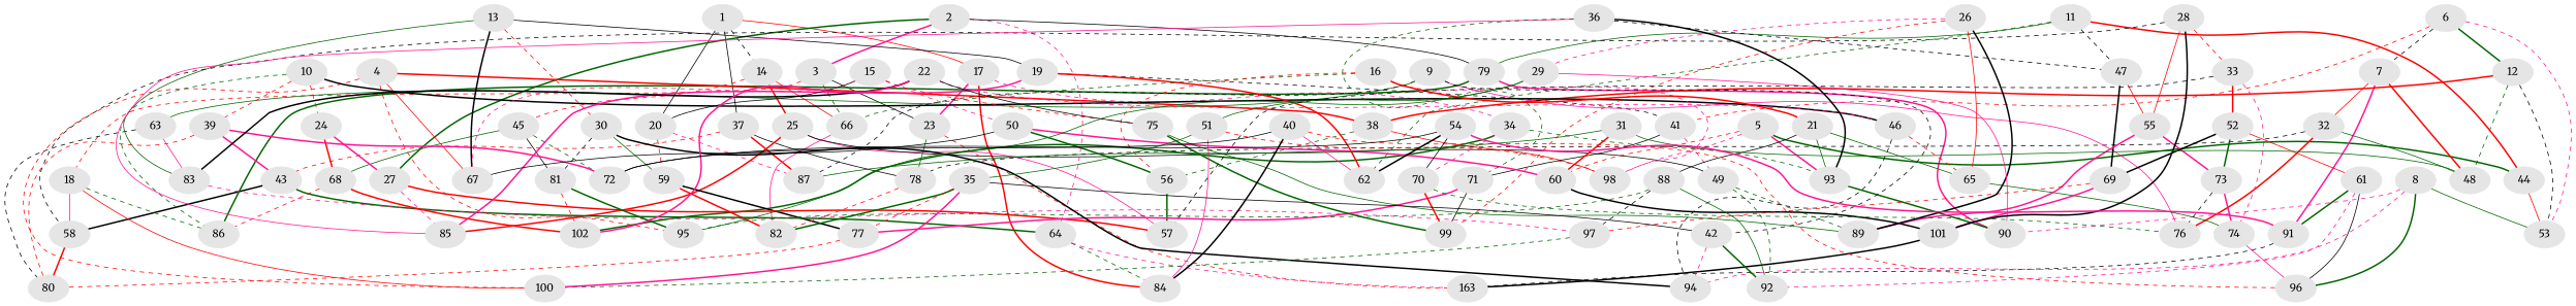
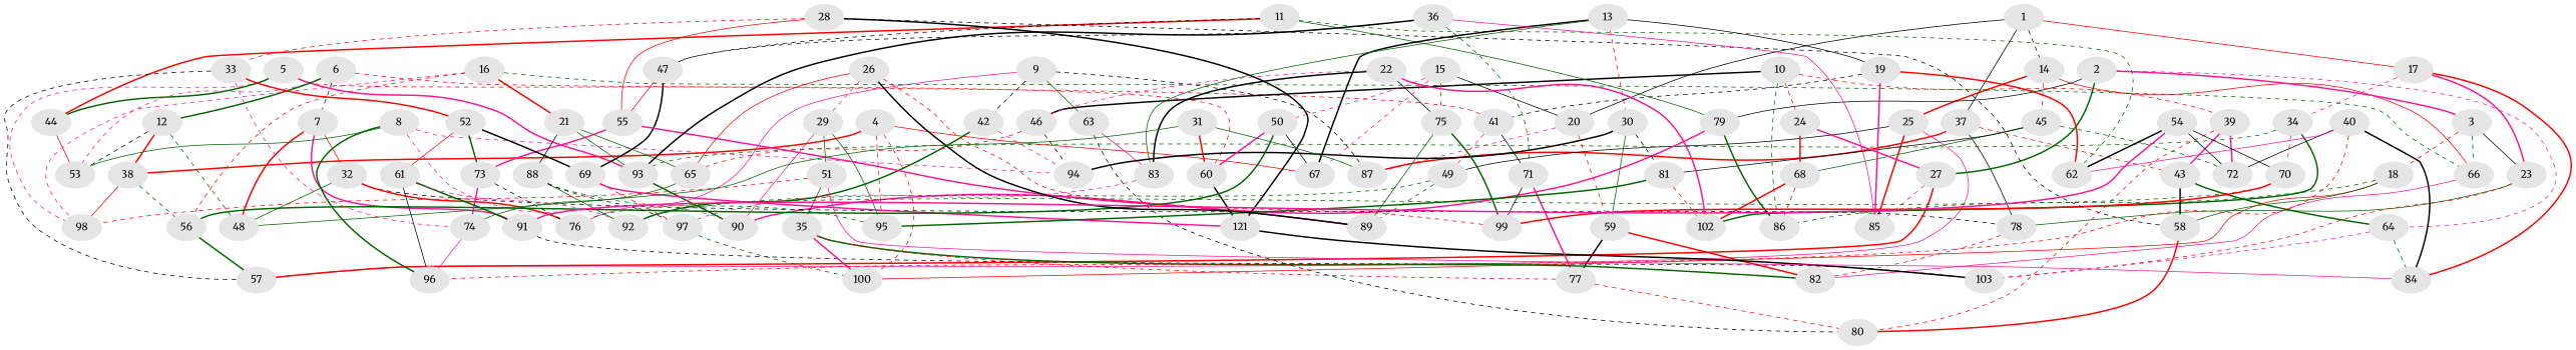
  graph {
    fontname=Merriweather
    node [color=gray90 fontname=Merriweather style=filled]
    edge [color=red fontname=Merriweather style=dashed]
    1
    14
    17
    20
    37
    66
    25
    45
    23
    34
    84
    87
    59
    78
    43
    2
    3
    27
    64
    79
    18
    85
    57
-   103 [label=163]
+   103
    90
    86
    100
    58
    82
    4
    38
    67
    95
    98
    56
    5
    44
    60
    93
    53
-   101
+   101 [label=121]
    6
    7
    12
    41
    32
    48
    91
    49
    71
    76
    8
    94
    96
    9
    42
    63
    92
    83
    80
    10
    24
    39
    46
    68
    72
    65
    11
    47
    62
    55
    69
    13
    19
    30
    81
    97
    15
    50
    75
    89
    99
    16
    21
    88
    102
    70
    77
    74
    22
    26
    29
    51
    28
    33
    52
    73
    35
    31
    61
    36
    40
    54
    1 -- 14 [color=black]
    1 -- 17 [style=solid]
    1 -- 20 [color=black style=solid]
    1 -- 37 [color=black style=solid]
    14 -- 66 [style=solid]
    14 -- 25 [style=bold]
    14 -- 45
    17 -- 23 [color=deeppink style=bold]
    17 -- 34 [color=deeppink]
    17 -- 84 [style=bold]
    20 -- 87 [color=deeppink]
    20 -- 59
    37 -- 87 [style=bold]
    37 -- 78 [color=black style=solid]
    37 -- 43
    66 -- 82 [color=deeppink style=solid]
    25 -- 85 [style=bold]
    25 -- 57 [color=deeppink style=solid]
    25 -- 49 [color=black style=solid]
    45 -- 68 [color=darkgreen style=solid]
    45 -- 72 [color=darkgreen]
    45 -- 81 [color=black style=solid]
    23 -- 78 [color=darkgreen style=solid]
    23 -- 103
    34 -- 93 [color=darkgreen]
    34 -- 102 [color=darkgreen style=bold]
    34 -- 70 [color=deeppink]
    59 -- 82 [style=bold]
    59 -- 77 [color=black style=bold]
    78 -- 82
    43 -- 64 [color=darkgreen style=bold]
    43 -- 58 [color=black style=bold]
    2 -- 3 [color=deeppink style=bold]
    2 -- 27 [color=darkgreen style=bold]
    2 -- 64 [color=deeppink]
    2 -- 79 [color=black style=solid]
    3 -- 66 [color=darkgreen]
    3 -- 23 [color=black style=solid]
    3 -- 18
    27 -- 85 [color=deeppink]
    27 -- 57 [style=bold]
    64 -- 84 [color=darkgreen]
    64 -- 103 [color=deeppink]
    79 -- 90 [color=deeppink style=bold]
    79 -- 86 [color=darkgreen style=bold]
    18 -- 86 [color=darkgreen]
    18 -- 100 [style=solid]
-   18 -- 58 [color=deeppink style=solid]
+   18 -- 58 [color=darkgreen style=solid]
    58 -- 80 [style=bold]
    4 -- 100
    4 -- 38 [style=bold]
    4 -- 67 [style=solid]
    4 -- 95
    38 -- 98 [style=solid]
    38 -- 56 [color=darkgreen]
    56 -- 57 [color=darkgreen style=bold]
    5 -- 98 [color=deeppink]
    5 -- 44 [color=darkgreen style=bold]
    5 -- 60
    5 -- 93 [color=deeppink style=bold]
    44 -- 53 [style=solid]
    60 -- 101 [color=black style=bold]
    93 -- 90 [color=darkgreen style=bold]
    101 -- 103 [color=black style=bold]
    6 -- 53 [color=deeppink]
    6 -- 7 [color=black]
    6 -- 12 [color=darkgreen style=bold]
    6 -- 41
    7 -- 32 [style=solid]
    7 -- 48 [style=bold]
    7 -- 91 [color=deeppink style=bold]
    12 -- 38 [style=bold]
    12 -- 53 [color=black]
    12 -- 48 [color=darkgreen]
    41 -- 49 [color=deeppink]
    41 -- 71 [color=black style=solid]
    32 -- 78 [color=black]
    32 -- 48 [color=darkgreen style=solid]
    32 -- 76 [style=bold]
    91 -- 103 [color=black]
    49 -- 92 [color=darkgreen]
    49 -- 89 [color=darkgreen]
    71 -- 99 [color=black style=solid]
    71 -- 77 [color=deeppink style=bold]
    8 -- 90 [color=deeppink]
    8 -- 53 [color=darkgreen style=solid]
    8 -- 94 [color=deeppink]
    8 -- 96 [color=darkgreen style=bold]
    9 -- 87 [color=black]
    9 -- 76 [color=deeppink style=solid]
    9 -- 42 [color=black]
    9 -- 63 [color=darkgreen style=solid]
    42 -- 94 [color=deeppink]
    42 -- 92 [color=darkgreen style=bold]
    63 -- 83 [color=deeppink style=solid]
    63 -- 80 [color=black]
    83 -- 97 [color=deeppink]
    10 -- 86 [color=darkgreen]
    10 -- 24
    10 -- 39
    10 -- 46 [color=black style=bold]
    24 -- 27 [color=deeppink style=bold]
    24 -- 68 [style=bold]
    39 -- 43 [color=deeppink style=bold]
    39 -- 80
    39 -- 72 [color=deeppink style=bold]
    46 -- 94 [color=black]
    46 -- 65
    68 -- 86
    68 -- 102 [style=bold]
    65 -- 74 [color=darkgreen style=solid]
    11 -- 79 [color=darkgreen style=solid]
    11 -- 44 [style=bold]
    11 -- 47 [color=black]
    11 -- 62 [color=darkgreen]
    47 -- 55 [style=solid]
    47 -- 69 [color=black style=bold]
    55 -- 89 [color=deeppink style=bold]
    55 -- 73 [color=deeppink style=bold]
    69 -- 101 [color=deeppink style=bold]
    69 -- 97
    13 -- 67 [color=black style=bold]
    13 -- 83 [color=darkgreen style=solid]
    13 -- 19 [color=black style=solid]
    13 -- 30
    19 -- 85 [color=deeppink style=bold]
    19 -- 41 [color=black]
    19 -- 62 [style=bold]
    30 -- 59 [color=darkgreen style=solid]
    30 -- 94 [color=black style=bold]
    30 -- 81 [color=black]
    81 -- 95 [color=darkgreen style=bold]
    81 -- 102
    97 -- 100 [color=darkgreen]
    15 -- 20 [color=black style=solid]
    15 -- 67 [color=deeppink]
    15 -- 50 [color=deeppink]
    15 -- 75
    50 -- 67 [color=black style=solid]
    50 -- 56 [color=darkgreen style=bold]
    50 -- 60 [color=deeppink style=bold]
    75 -- 89 [color=darkgreen style=solid]
    75 -- 99 [color=darkgreen style=bold]
    16 -- 66 [color=darkgreen]
    16 -- 98 [color=deeppink]
    16 -- 56
    16 -- 21 [style=bold]
    21 -- 93 [color=darkgreen style=solid]
    21 -- 65 [color=darkgreen style=solid]
    21 -- 88 [color=black style=solid]
    88 -- 95 [color=darkgreen]
    88 -- 92 [color=darkgreen style=solid]
    88 -- 97 [color=black]
    70 -- 76 [color=darkgreen]
    70 -- 99 [style=bold]
    77 -- 80
    74 -- 96 [color=deeppink style=solid]
    22 -- 83 [color=black style=bold]
    22 -- 46 [color=deeppink]
    22 -- 75 [color=black style=solid]
    22 -- 102 [color=deeppink style=bold]
    26 -- 65 [style=solid]
    26 -- 89 [color=black style=bold]
    26 -- 99
    26 -- 29 [color=deeppink]
    29 -- 90 [color=deeppink style=solid]
    29 -- 95 [color=darkgreen style=solid]
    29 -- 51 [color=darkgreen style=solid]
    51 -- 84 [color=deeppink style=solid]
    51 -- 98
    51 -- 35 [color=darkgreen style=solid]
    28 -- 58 [color=black]
    28 -- 101 [color=black style=bold]
    28 -- 55 [style=solid]
    28 -- 33
    33 -- 57 [color=black]
    33 -- 74 [color=deeppink]
    33 -- 52 [style=bold]
    52 -- 69 [color=black style=bold]
    52 -- 73 [color=darkgreen style=bold]
    52 -- 61 [style=solid]
    73 -- 76 [color=black]
    73 -- 74 [color=deeppink style=bold]
    35 -- 100 [color=deeppink style=bold]
    35 -- 82 [color=darkgreen style=bold]
-   35 -- 42 [color=black style=solid]
    35 -- 77
    31 -- 87 [color=darkgreen style=solid]
    31 -- 60 [style=bold]
    31 -- 48 [color=darkgreen style=solid]
    61 -- 91 [color=darkgreen style=bold]
    61 -- 96 [color=black style=solid]
    61 -- 92 [color=deeppink]
    36 -- 85 [color=deeppink style=solid]
    36 -- 93 [color=black style=bold]
    36 -- 71 [color=darkgreen]
    36 -- 47 [color=black]
    40 -- 84 [color=black style=bold]
    40 -- 96
    40 -- 72 [color=black style=solid]
    40 -- 62 [color=deeppink style=solid]
    54 -- 91 [color=deeppink style=bold]
    54 -- 72 [color=black style=solid]
    54 -- 62 [color=black style=bold]
    54 -- 70 [color=black style=solid]
  }
